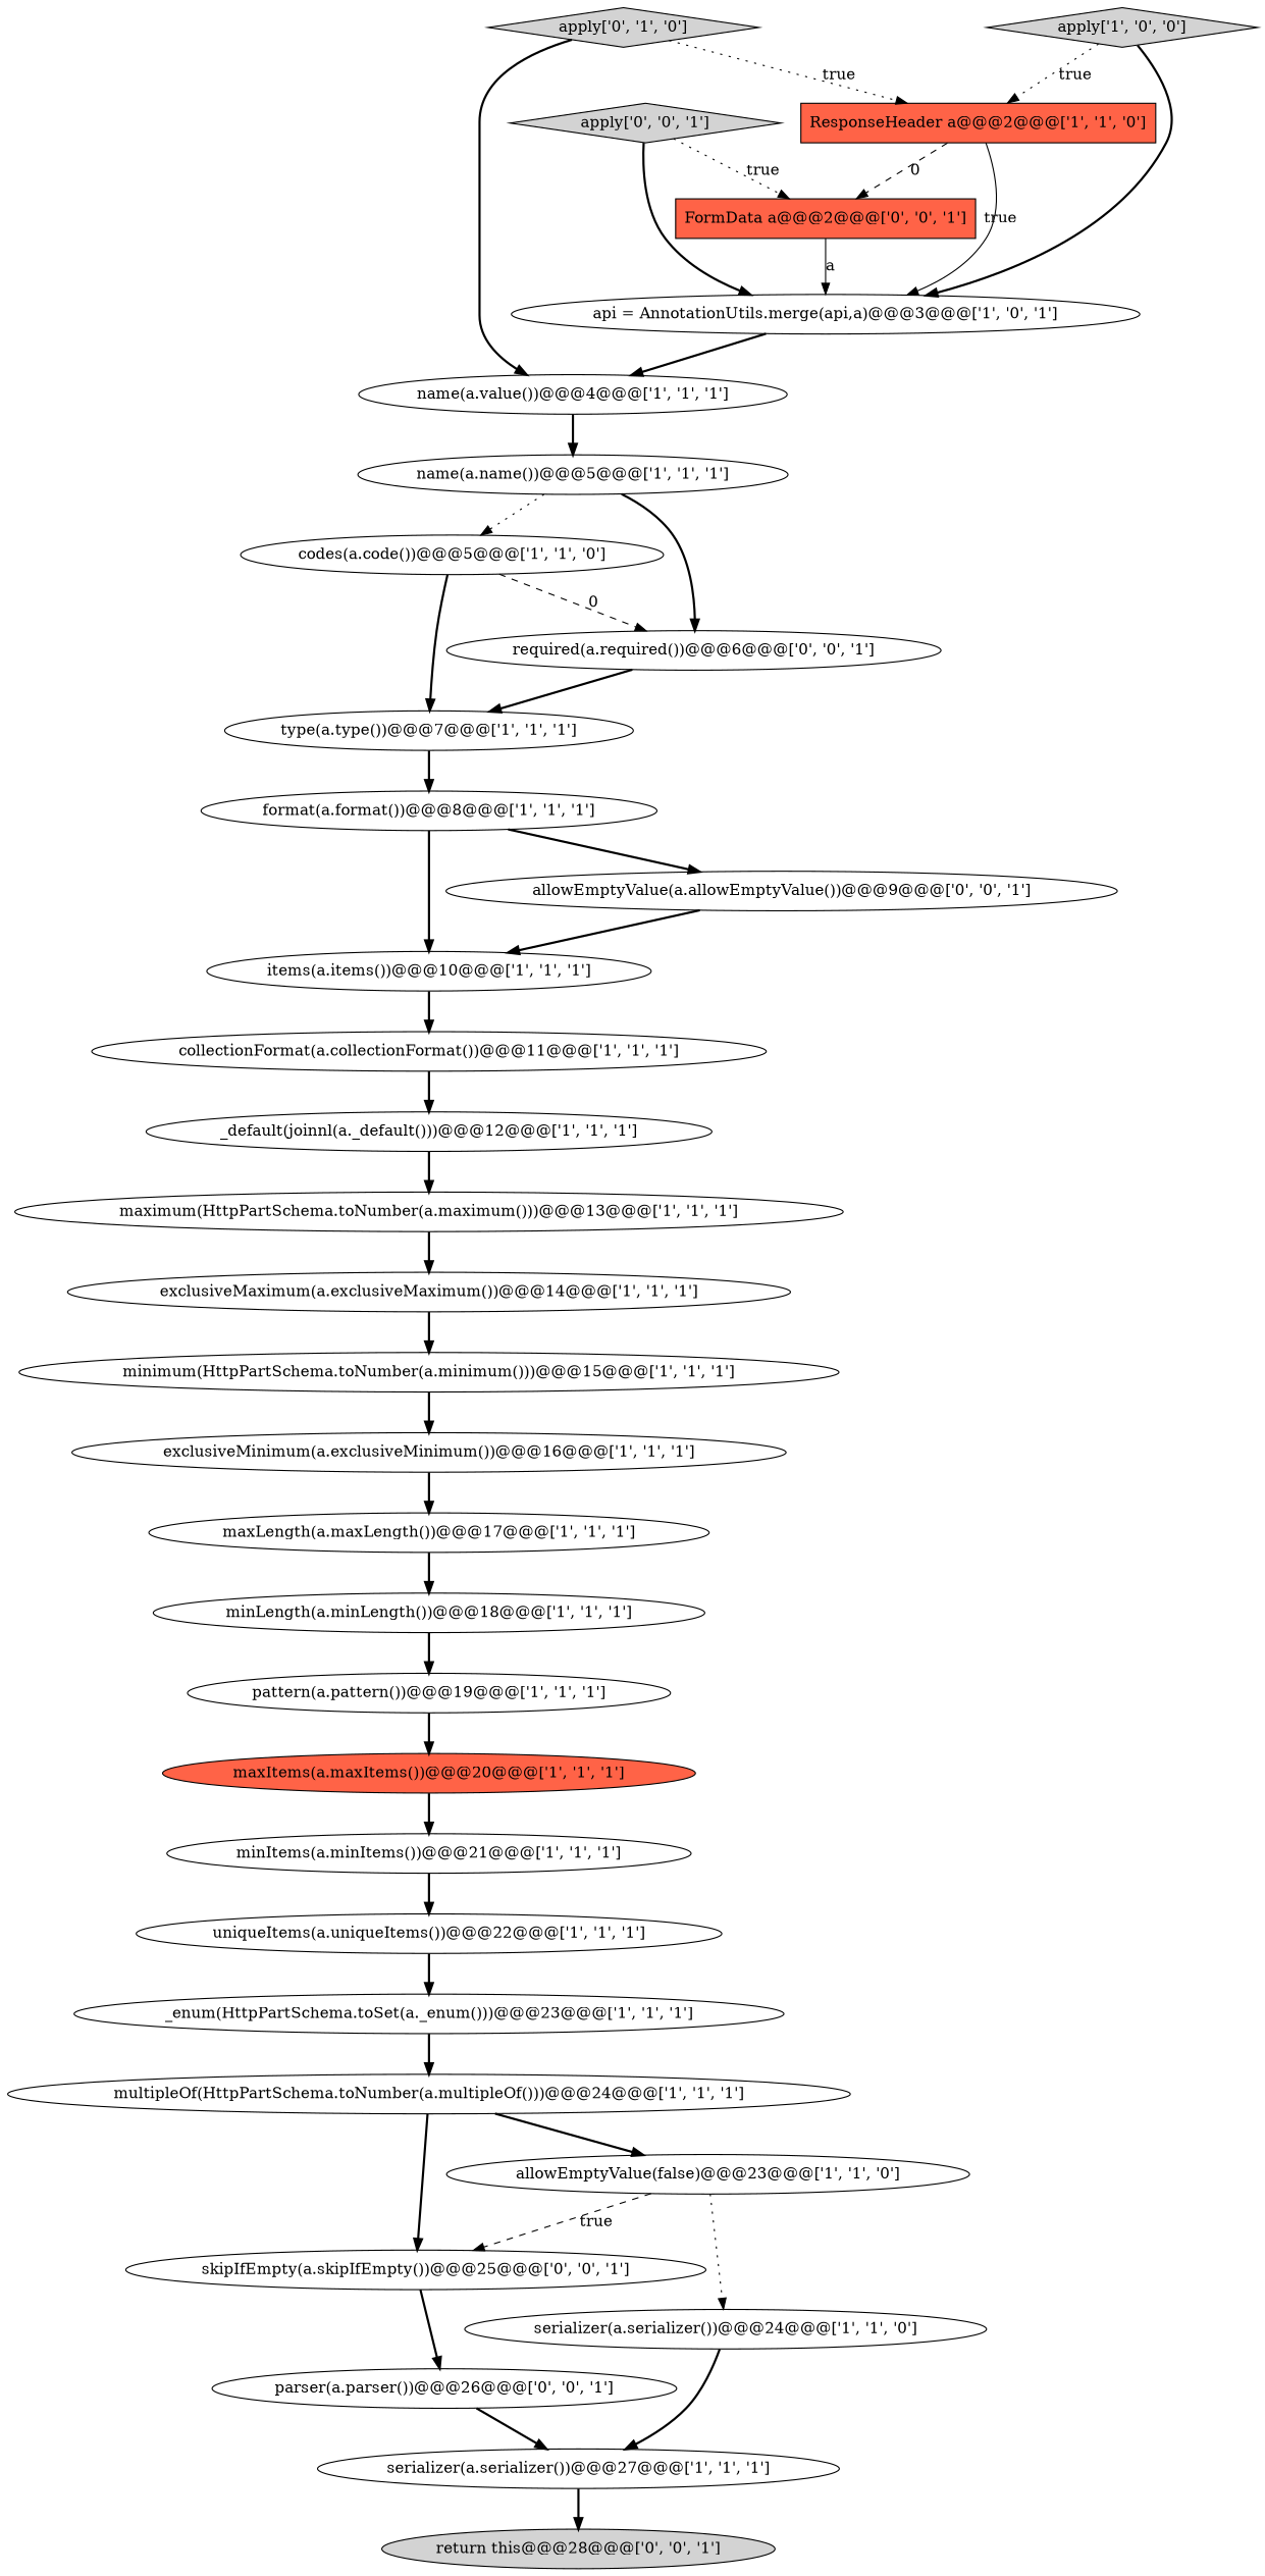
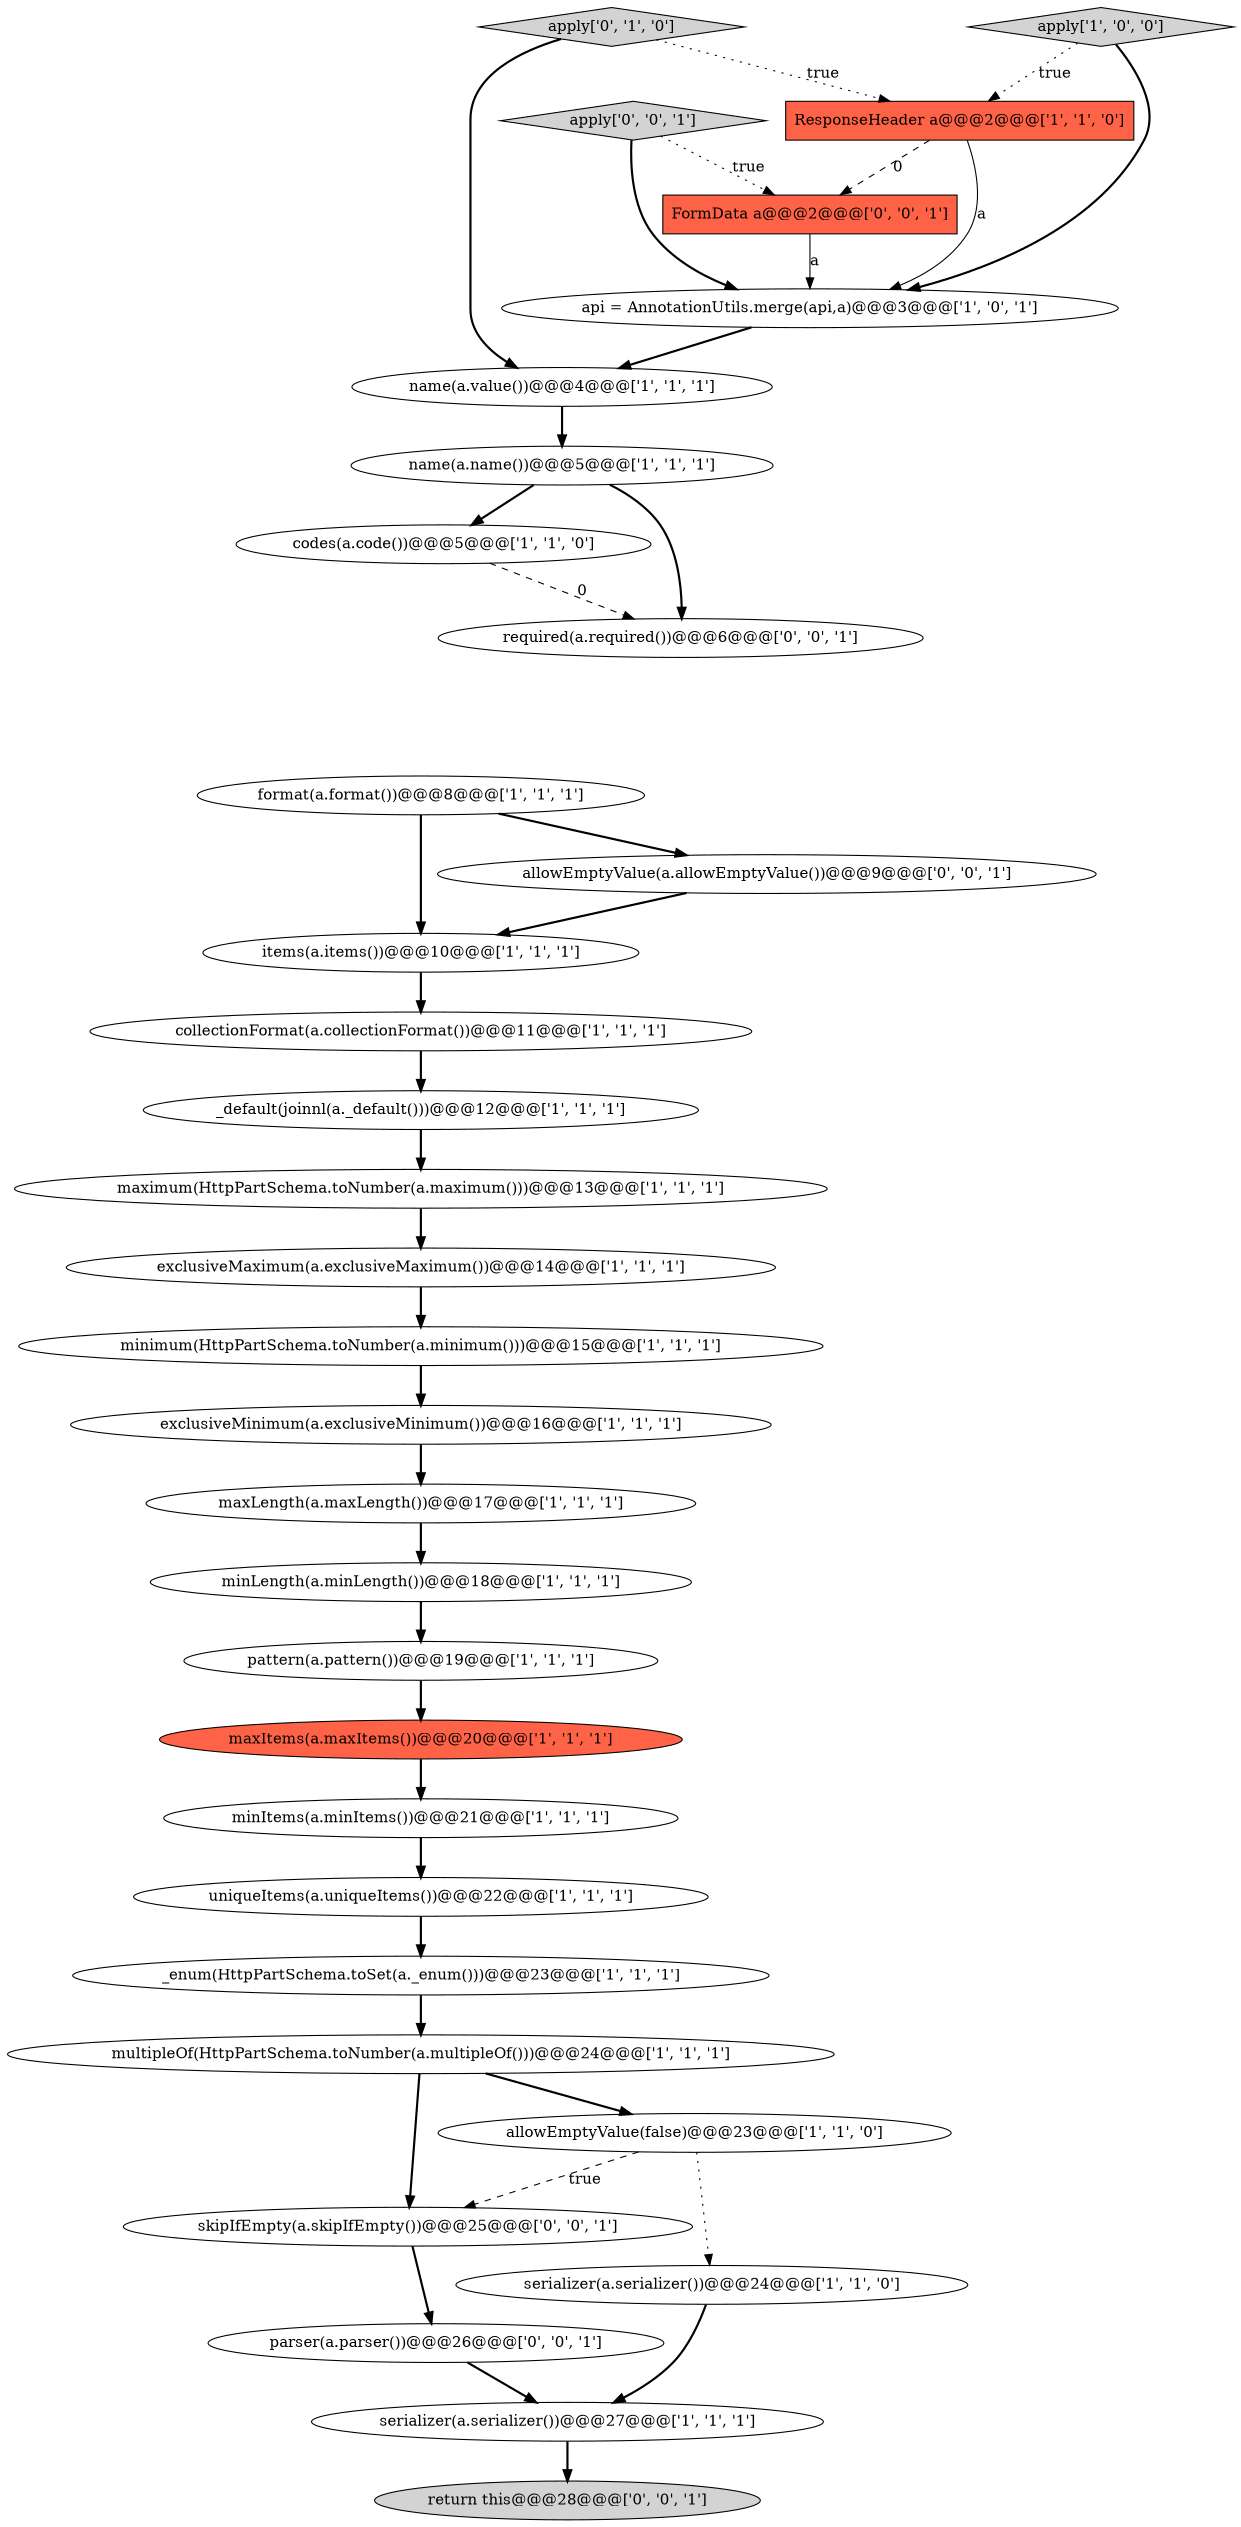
  digraph {
    node [fillcolor=white shape=ellipse style=filled]
    edge [style=bold]
    n1 [label="codes(a.code())@@@5@@@['1', '1', '0']"]
    n2 [label="required(a.required())@@@6@@@['0', '0', '1']"]
-   n3 [label="type(a.type())@@@7@@@['1', '1', '1']"]
    n4 [label="format(a.format())@@@8@@@['1', '1', '1']"]
    n5 [fillcolor=lightgray label="return this@@@28@@@['0', '0', '1']"]
    n6 [label="collectionFormat(a.collectionFormat())@@@11@@@['1', '1', '1']"]
    n7 [label="_default(joinnl(a._default()))@@@12@@@['1', '1', '1']"]
    n8 [label="maximum(HttpPartSchema.toNumber(a.maximum()))@@@13@@@['1', '1', '1']"]
    n9 [label="name(a.value())@@@4@@@['1', '1', '1']"]
    n10 [label="name(a.name())@@@5@@@['1', '1', '1']"]
    n11 [label="uniqueItems(a.uniqueItems())@@@22@@@['1', '1', '1']"]
    n12 [label="_enum(HttpPartSchema.toSet(a._enum()))@@@23@@@['1', '1', '1']"]
    n13 [label="multipleOf(HttpPartSchema.toNumber(a.multipleOf()))@@@24@@@['1', '1', '1']"]
    n14 [label="skipIfEmpty(a.skipIfEmpty())@@@25@@@['0', '0', '1']"]
    n15 [label="parser(a.parser())@@@26@@@['0', '0', '1']"]
    n16 [label="serializer(a.serializer())@@@27@@@['1', '1', '1']"]
    n17 [fillcolor=tomato label="ResponseHeader a@@@2@@@['1', '1', '0']" shape=box]
    n18 [label="api = AnnotationUtils.merge(api,a)@@@3@@@['1', '0', '1']"]
    n19 [fillcolor=tomato label="FormData a@@@2@@@['0', '0', '1']" shape=box]
    n20 [label="allowEmptyValue(a.allowEmptyValue())@@@9@@@['0', '0', '1']"]
    n21 [label="items(a.items())@@@10@@@['1', '1', '1']"]
    n22 [label="allowEmptyValue(false)@@@23@@@['1', '1', '0']"]
    n23 [label="serializer(a.serializer())@@@24@@@['1', '1', '0']"]
    n24 [label="exclusiveMaximum(a.exclusiveMaximum())@@@14@@@['1', '1', '1']"]
    n25 [label="minimum(HttpPartSchema.toNumber(a.minimum()))@@@15@@@['1', '1', '1']"]
    n26 [label="exclusiveMinimum(a.exclusiveMinimum())@@@16@@@['1', '1', '1']"]
    n27 [fillcolor=lightgray label="apply['0', '1', '0']" shape=diamond]
    n28 [label="minLength(a.minLength())@@@18@@@['1', '1', '1']"]
    n29 [label="pattern(a.pattern())@@@19@@@['1', '1', '1']"]
    n30 [fillcolor=tomato label="maxItems(a.maxItems())@@@20@@@['1', '1', '1']"]
    n31 [label="maxLength(a.maxLength())@@@17@@@['1', '1', '1']"]
    n32 [fillcolor=lightgray label="apply['1', '0', '0']" shape=diamond]
    n33 [label="minItems(a.minItems())@@@21@@@['1', '1', '1']"]
    n34 [fillcolor=lightgray label="apply['0', '0', '1']" shape=diamond]
    n1 -> n2 [label=0 style=dashed]
-   n1 -> n3
-   n2 -> n3
-   n3 -> n4
    n4 -> n20
    n4 -> n21
    n6 -> n7
    n7 -> n8
    n8 -> n24
    n9 -> n10
-   n10 -> n1 [style=dotted]
+   n10 -> n1
    n10 -> n2
    n11 -> n12
    n12 -> n13
    n13 -> n14
    n13 -> n22
    n14 -> n15
    n15 -> n16
    n16 -> n5
-   n17 -> n18 [label=true style=solid]
+   n17 -> n18 [label=a style=solid]
    n17 -> n19 [label=0 style=dashed]
    n18 -> n9
    n19 -> n18 [label=a style=solid]
    n20 -> n21
    n21 -> n6
    n22 -> n14 [label=true style=dashed]
    n22 -> n23 [style=dotted]
    n23 -> n16
    n24 -> n25
    n25 -> n26
    n26 -> n31
    n27 -> n9
    n27 -> n17 [label=true style=dotted]
    n28 -> n29
    n29 -> n30
    n30 -> n33
    n31 -> n28
    n32 -> n17 [label=true style=dotted]
    n32 -> n18
    n33 -> n11
    n34 -> n18
    n34 -> n19 [label=true style=dotted]
  }
